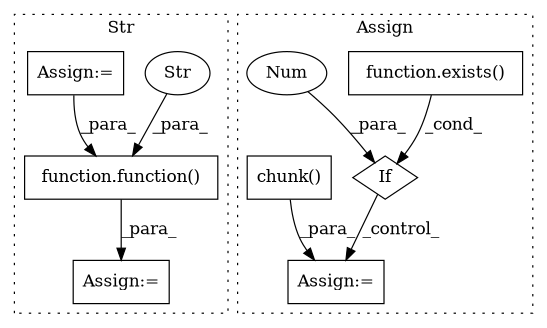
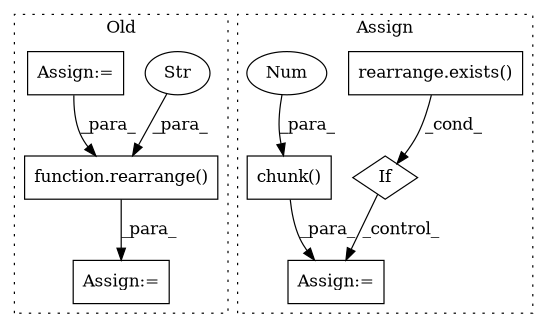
  digraph {
    node [a=75 l=3 shape=box]
-   n1 [l="10,8" label="function.function()" s="2764,2803"]
+   n1 [l="10,8" label="function.rearrange()" s="2764,2803"]
    n2 [a=66 l=26 label=Str s=2777 shape=ellipse]
    n3 [a=68 label="Assign:=" s=2881]
    n4 [a=68 label="Assign:=" s=2702]
    n5 [a=96 l="3,14" label=If s="6293,6338" shape=diamond]
    n6 [a=68 label="Assign:=" s=6471]
-   n7 [l="7,1" label="function.exists()" s="6322,6337"]
+   n7 [l="7,1" label="rearrange.exists()" s="6322,6337"]
    n8 [l="15,10" label="chunk()" s="6474,6490"]
    n9 [a=76 l=1 label=Num s=6489 shape=ellipse]
    subgraph cluster_1 {
-     label=Str
+     label=Old
      style=dotted
      n1
      n2
      n3
      n4
    }
    subgraph cluster_2 {
      label=Assign
      style=dotted
      n5
      n6
      n7
      n8
      n9
    }
    n1 -> n3 [label=_para_]
    n2 -> n1 [label=_para_]
    n4 -> n1 [label=_para_]
    n5 -> n6 [label=_control_]
    n7 -> n5 [label=_cond_]
    n8 -> n6 [label=_para_]
-   n9 -> n5 [label=_para_]
+   n9 -> n8 [label=_para_]
  }
